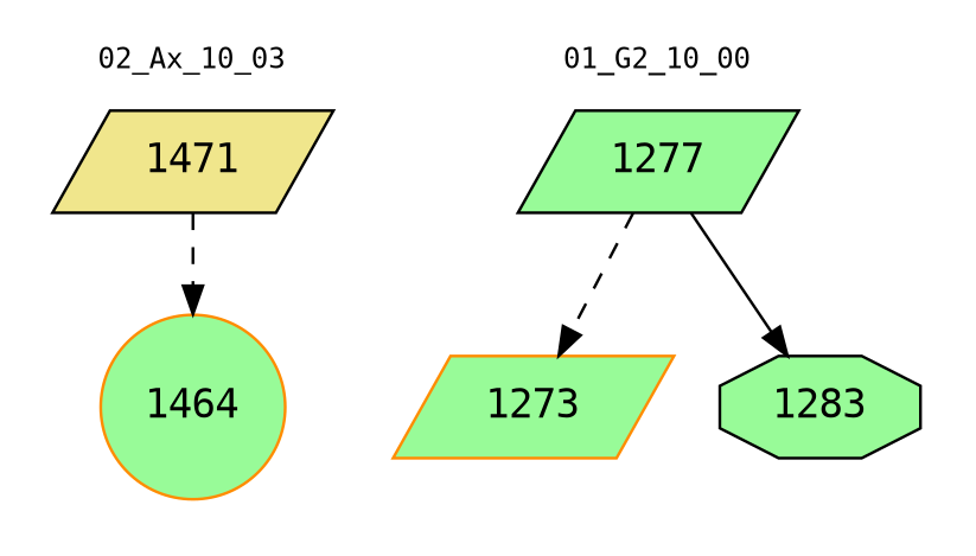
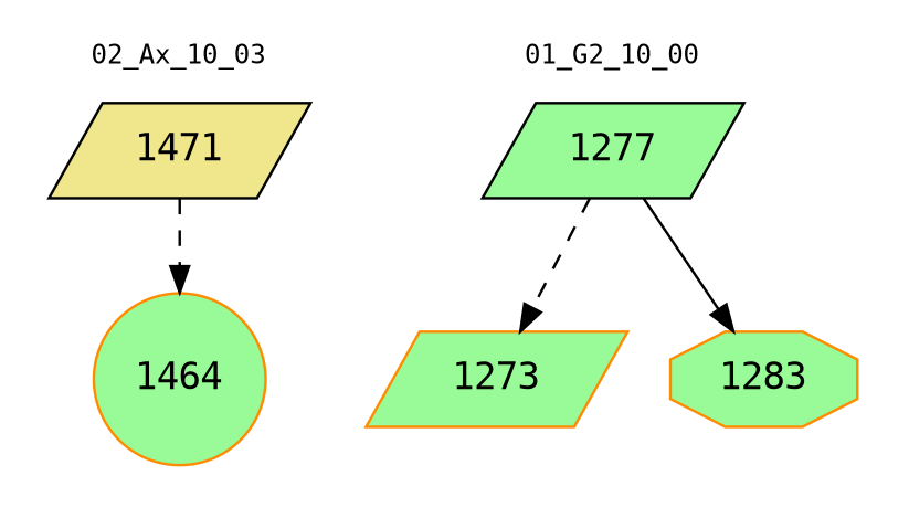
  digraph {
    fontname="DejaVu Sans Mono"
    node [color=darkorange fillcolor=palegreen fontname="DejaVu Sans Mono" shape=parallelogram style=filled]
    edge [color=black fontname="DejaVu Sans Mono" style=dashed]
    n1 [color=black fillcolor=khaki label=1471]
    n2 [label=1464 shape=circle]
    n3 [color=black label=1277]
    n4 [label=1273]
-   n5 [color=black label=1283 shape=octagon]
+   n5 [label=1283 shape=octagon]
    subgraph cluster_1 {
      color=white
      fontsize=10
      label="02_Ax_10_03"
      n1
      n2
    }
    subgraph cluster_2 {
      color=white
      fontsize=10
      label="01_G2_10_00"
      n3
      n4
      n5
    }
    n1 -> n2
    n3 -> n4
    n3 -> n5 [style=solid]
  }
